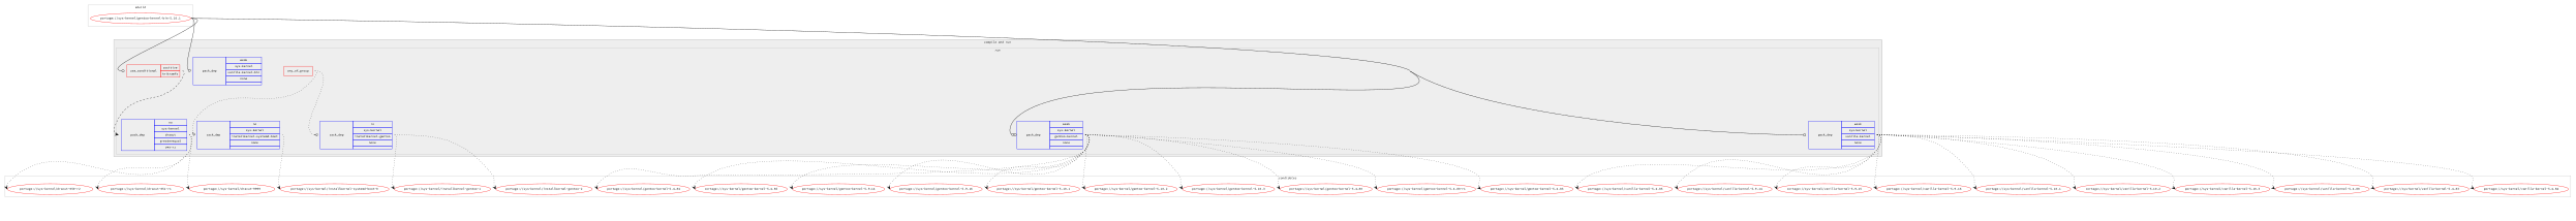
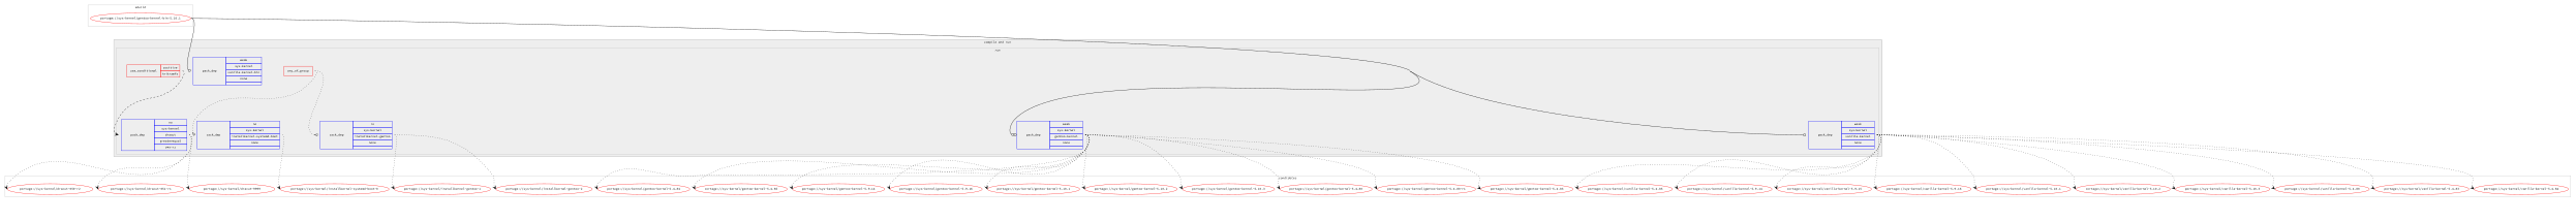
  digraph {
    compound=true
    concentrate=true
    fontname="Source Code Pro"
    fontsize=10
    newrank=true
    rankdir=TB
    ranksep=1.5
    node [color=red fontname="Source Code Pro" fontsize=10]
    edge [arrowhead=vee fontname="Source Code Pro" headport=w style=dotted tailport=e weight=100]
    n1 [label="portage://sys-kernel/gentoo-kernel-bin-5.10.1" width=4]
    n2 [color=blue label=<<TABLE BORDER="0" CELLBORDER="1" CELLSPACING="0" CELLPADDING="4" WIDTH="220"><TR><TD ROWSPAN="6" CELLPADDING="30">pack_dep</TD></TR><TR><TD WIDTH="110">no</TD></TR><TR><TD>sys-kernel</TD></TR><TR><TD>installkernel-gentoo</TD></TR><TR><TD>none</TD></TR><TR><TD></TD></TR></TABLE>> shape=none]
    n3 [color=blue label=<<TABLE BORDER="0" CELLBORDER="1" CELLSPACING="0" CELLPADDING="4" WIDTH="220"><TR><TD ROWSPAN="6" CELLPADDING="30">pack_dep</TD></TR><TR><TD WIDTH="110">no</TD></TR><TR><TD>sys-kernel</TD></TR><TR><TD>installkernel-systemd-boot</TD></TR><TR><TD>none</TD></TR><TR><TD></TD></TR></TABLE>> shape=none]
    n4 [label=<<TABLE BORDER="0" CELLBORDER="1" CELLSPACING="0" CELLPADDING="4"><TR><TD CELLPADDING="10">any_of_group</TD></TR></TABLE>> shape=none]
    n5 [color=blue label=<<TABLE BORDER="0" CELLBORDER="1" CELLSPACING="0" CELLPADDING="4" WIDTH="220"><TR><TD ROWSPAN="6" CELLPADDING="30">pack_dep</TD></TR><TR><TD WIDTH="110">no</TD></TR><TR><TD>sys-kernel</TD></TR><TR><TD>dracut</TD></TR><TR><TD>greaterequal</TD></TR><TR><TD>049-r3</TD></TR></TABLE>> shape=none]
    n6 [label=<<TABLE BORDER="0" CELLBORDER="1" CELLSPACING="0" CELLPADDING="4"><TR><TD ROWSPAN="3" CELLPADDING="10">use_conditional</TD></TR><TR><TD>positive</TD></TR><TR><TD>initramfs</TD></TR></TABLE>> shape=none]
    n7 [color=blue label=<<TABLE BORDER="0" CELLBORDER="1" CELLSPACING="0" CELLPADDING="4" WIDTH="220"><TR><TD ROWSPAN="6" CELLPADDING="30">pack_dep</TD></TR><TR><TD WIDTH="110">weak</TD></TR><TR><TD>sys-kernel</TD></TR><TR><TD>gentoo-kernel</TD></TR><TR><TD>none</TD></TR><TR><TD></TD></TR></TABLE>> shape=none]
    n8 [color=blue label=<<TABLE BORDER="0" CELLBORDER="1" CELLSPACING="0" CELLPADDING="4" WIDTH="220"><TR><TD ROWSPAN="6" CELLPADDING="30">pack_dep</TD></TR><TR><TD WIDTH="110">weak</TD></TR><TR><TD>sys-kernel</TD></TR><TR><TD>vanilla-kernel</TD></TR><TR><TD>none</TD></TR><TR><TD></TD></TR></TABLE>> shape=none]
    n9 [color=blue label=<<TABLE BORDER="0" CELLBORDER="1" CELLSPACING="0" CELLPADDING="4" WIDTH="220"><TR><TD ROWSPAN="6" CELLPADDING="30">pack_dep</TD></TR><TR><TD WIDTH="110">weak</TD></TR><TR><TD>sys-kernel</TD></TR><TR><TD>vanilla-kernel-bin</TD></TR><TR><TD>none</TD></TR><TR><TD></TD></TR></TABLE>> shape=none]
    n10 [label="portage://sys-kernel/installkernel-gentoo-2" width=4]
    n11 [label="portage://sys-kernel/installkernel-gentoo-1" width=4]
    n12 [label="portage://sys-kernel/installkernel-systemd-boot-0" width=4]
    n13 [label="portage://sys-kernel/dracut-9999" width=4]
    n14 [label="portage://sys-kernel/dracut-051-r1" width=4]
    n15 [label="portage://sys-kernel/dracut-050-r2" width=4]
    n16 [label="portage://sys-kernel/gentoo-kernel-5.9.16" width=4]
    n17 [label="portage://sys-kernel/gentoo-kernel-5.9.14" width=4]
    n18 [label="portage://sys-kernel/gentoo-kernel-5.4.85" width=4]
    n19 [label="portage://sys-kernel/gentoo-kernel-5.4.84" width=4]
    n20 [label="portage://sys-kernel/gentoo-kernel-5.4.83" width=4]
    n21 [label="portage://sys-kernel/gentoo-kernel-5.4.80-r1" width=4]
    n22 [label="portage://sys-kernel/gentoo-kernel-5.4.80" width=4]
    n23 [label="portage://sys-kernel/gentoo-kernel-5.10.3" width=4]
    n24 [label="portage://sys-kernel/gentoo-kernel-5.10.2" width=4]
    n25 [label="portage://sys-kernel/gentoo-kernel-5.10.1" width=4]
    n26 [label="portage://sys-kernel/vanilla-kernel-5.9.16" width=4]
    n27 [label="portage://sys-kernel/vanilla-kernel-5.9.15" width=4]
    n28 [label="portage://sys-kernel/vanilla-kernel-5.9.14" width=4]
    n29 [label="portage://sys-kernel/vanilla-kernel-5.4.85" width=4]
    n30 [label="portage://sys-kernel/vanilla-kernel-5.4.84" width=4]
    n31 [label="portage://sys-kernel/vanilla-kernel-5.4.83" width=4]
    n32 [label="portage://sys-kernel/vanilla-kernel-5.4.80" width=4]
    n33 [label="portage://sys-kernel/vanilla-kernel-5.10.3" width=4]
    n34 [label="portage://sys-kernel/vanilla-kernel-5.10.2" width=4]
    n35 [label="portage://sys-kernel/vanilla-kernel-5.10.1" width=4]
    subgraph cluster_1 {
      color=gray
      label=<<i>ebuild</i>>
      rank=same
      n1
    }
    subgraph cluster_2 {
      color=gray
      label=<<i>dependencies</i>>
      subgraph cluster_3 {
        color=gray
        fillcolor="#eeeeee"
        label=<<i>compile</i>>
        style=filled
      }
      subgraph cluster_4 {
        color=gray
        fillcolor="#eeeeee"
        label=<<i>compile and run</i>>
        style=filled
      }
      subgraph cluster_5 {
        color=gray
        fillcolor="#eeeeee"
        label=<<i>run</i>>
        style=filled
        subgraph sub_6 {
          color=gray
          fillcolor="#eeeeee"
          label=<<i>run</i>>
          style=filled
          n4
          subgraph sub_7 {
            color=gray
            fillcolor="#eeeeee"
            label=<<i>run</i>>
            style=filled
            n2
          }
          subgraph sub_8 {
            color=gray
            fillcolor="#eeeeee"
            label=<<i>run</i>>
            style=filled
            n3
          }
        }
        subgraph sub_9 {
          color=gray
          fillcolor="#eeeeee"
          label=<<i>run</i>>
          style=filled
          n6
          subgraph sub_10 {
            color=gray
            fillcolor="#eeeeee"
            label=<<i>run</i>>
            style=filled
            n5
          }
        }
        subgraph sub_11 {
          color=gray
          fillcolor="#eeeeee"
          label=<<i>run</i>>
          style=filled
          n7
        }
        subgraph sub_12 {
          color=gray
          fillcolor="#eeeeee"
          label=<<i>run</i>>
          style=filled
          n8
        }
        subgraph sub_13 {
          color=gray
          fillcolor="#eeeeee"
          label=<<i>run</i>>
          style=filled
          n9
        }
      }
    }
    subgraph cluster_14 {
      color=gray
      label=<<i>candidates</i>>
      rank=same
      subgraph sub_15 {
        color=black
        label=<<i>candidates</i>>
        nodesep=1
        rank=same
        n10
        n11
      }
      subgraph sub_16 {
        color=black
        label=<<i>candidates</i>>
        nodesep=1
        rank=same
        n12
      }
      subgraph sub_17 {
        color=black
        label=<<i>candidates</i>>
        nodesep=1
        rank=same
        n13
        n14
        n15
      }
      subgraph sub_18 {
        color=black
        label=<<i>candidates</i>>
        nodesep=1
        rank=same
        n16
        n17
        n18
        n19
        n20
        n21
        n22
        n23
        n24
        n25
      }
      subgraph sub_19 {
        color=black
        label=<<i>candidates</i>>
        nodesep=1
        rank=same
        n26
        n27
        n28
        n29
        n30
        n31
        n32
        n33
        n34
        n35
      }
      subgraph sub_20 {
        color=black
        label=<<i>candidates</i>>
        nodesep=1
        rank=same
      }
    }
-   n1 -> n6 [arrowhead=odot style=solid weight=20]
    n1 -> n7 [arrowhead=odot style=solid weight=20]
    n1 -> n8 [arrowhead=odot style=solid weight=20]
    n1 -> n9 [arrowhead=odot style=solid weight=20]
    n2 -> n10
    n2 -> n11
    n3 -> n12
    n4 -> n2 [arrowhead=oinv weight=20]
    n4 -> n3 [arrowhead=oinv weight=20]
    n5 -> n13
    n5 -> n14
    n5 -> n15
    n6 -> n5 [style=dashed weight=20]
    n7 -> n16
    n7 -> n17
    n7 -> n18
    n7 -> n19
    n7 -> n20
    n7 -> n21
    n7 -> n22
    n7 -> n23
    n7 -> n24
    n7 -> n25
    n8 -> n26
    n8 -> n27
    n8 -> n28
    n8 -> n29
    n8 -> n30
    n8 -> n31
    n8 -> n32
    n8 -> n33
    n8 -> n34
    n8 -> n35
  }
